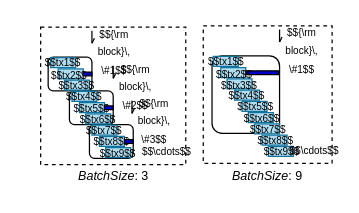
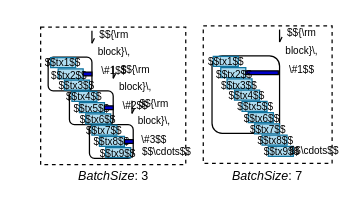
  <mxCell id="0" />
  <mxCell id="1" parent="0" />
  <mxCell id="2" value="" style="rounded=0;whiteSpace=wrap;html=1;dashed=1;" parent="1" vertex="1"><mxGeometry x="32" y="21" width="116" height="110" as="geometry" /></mxCell>
  <mxCell id="3" value="" style="rounded=1;whiteSpace=wrap;html=1;" parent="1" vertex="1"><mxGeometry x="71" y="99" width="35" height="27" as="geometry" /></mxCell>
  <mxCell id="4" value="" style="rounded=1;whiteSpace=wrap;html=1;" parent="1" vertex="1"><mxGeometry x="55" y="72" width="35" height="27" as="geometry" /></mxCell>
  <mxCell id="5" value="" style="rounded=1;whiteSpace=wrap;html=1;" parent="1" vertex="1"><mxGeometry x="38" y="45" width="35" height="27" as="geometry" /></mxCell>
  <mxCell id="6" value="" style="verticalLabelPosition=bottom;verticalAlign=top;html=1;shape=mxgraph.basic.rect;fillColor2=none;strokeWidth=1;size=20;indent=5;fontSize=7;fillColor=#b1ddf0;strokeColor=#10739e;" parent="1" vertex="1"><mxGeometry x="40" y="45.33" width="20" height="8" as="geometry" /></mxCell>
  <mxCell id="7" value="" style="verticalLabelPosition=bottom;verticalAlign=top;html=1;shape=mxgraph.basic.rect;fillColor2=none;strokeWidth=1;size=20;indent=5;fontSize=7;fillColor=#b1ddf0;strokeColor=#10739e;" parent="1" vertex="1"><mxGeometry x="46" y="54.33" width="20" height="8" as="geometry" /></mxCell>
  <mxCell id="8" value="" style="verticalLabelPosition=bottom;verticalAlign=top;html=1;shape=mxgraph.basic.rect;fillColor2=none;strokeWidth=1;size=20;indent=5;fontSize=7;fillColor=#b1ddf0;strokeColor=#10739e;" parent="1" vertex="1"><mxGeometry x="51" y="63.33" width="20" height="8" as="geometry" /></mxCell>
  <mxCell id="9" value="&lt;font style=&quot;font-size: 8px;&quot;&gt;$$tx1$$&lt;/font&gt;" style="text;html=1;strokeColor=none;fillColor=none;align=center;verticalAlign=middle;whiteSpace=wrap;rounded=0;fontColor=#000000;" parent="1" vertex="1"><mxGeometry x="20.25" y="38" width="60" height="22" as="geometry" /></mxCell>
  <mxCell id="10" value="" style="verticalLabelPosition=bottom;verticalAlign=top;html=1;shape=mxgraph.basic.rect;fillColor2=none;strokeWidth=1;size=20;indent=5;fontSize=7;fillColor=#b1ddf0;strokeColor=#10739e;" parent="1" vertex="1"><mxGeometry x="57" y="72.33" width="20" height="8" as="geometry" /></mxCell>
  <mxCell id="11" value="" style="verticalLabelPosition=bottom;verticalAlign=top;html=1;shape=mxgraph.basic.rect;fillColor2=none;strokeWidth=1;size=20;indent=5;fontSize=7;fillColor=#b1ddf0;strokeColor=#10739e;" parent="1" vertex="1"><mxGeometry x="63" y="81.33" width="20" height="8" as="geometry" /></mxCell>
  <mxCell id="12" value="" style="verticalLabelPosition=bottom;verticalAlign=top;html=1;shape=mxgraph.basic.rect;fillColor2=none;strokeWidth=1;size=20;indent=5;fontSize=7;fillColor=#b1ddf0;strokeColor=#10739e;" parent="1" vertex="1"><mxGeometry x="68" y="90.33" width="20" height="8" as="geometry" /></mxCell>
  <mxCell id="13" value="" style="verticalLabelPosition=bottom;verticalAlign=top;html=1;shape=mxgraph.basic.rect;fillColor2=none;strokeWidth=1;size=20;indent=5;fontSize=7;fillColor=#b1ddf0;strokeColor=#10739e;" parent="1" vertex="1"><mxGeometry x="73" y="99.33" width="20" height="8" as="geometry" /></mxCell>
  <mxCell id="14" value="" style="verticalLabelPosition=bottom;verticalAlign=top;html=1;shape=mxgraph.basic.rect;fillColor2=none;strokeWidth=1;size=20;indent=5;fontSize=7;fillColor=#b1ddf0;strokeColor=#10739e;" parent="1" vertex="1"><mxGeometry x="79" y="108.33" width="20" height="8" as="geometry" /></mxCell>
  <mxCell id="15" value="" style="verticalLabelPosition=bottom;verticalAlign=top;html=1;shape=mxgraph.basic.rect;fillColor2=none;strokeWidth=1;size=20;indent=5;fontSize=7;fillColor=#b1ddf0;strokeColor=#10739e;" parent="1" vertex="1"><mxGeometry x="84" y="117.33" width="20" height="8" as="geometry" /></mxCell>
  <mxCell id="16" value="&lt;font style=&quot;font-size: 8px;&quot;&gt;$$tx2$$&lt;/font&gt;" style="text;html=1;strokeColor=none;fillColor=none;align=center;verticalAlign=middle;whiteSpace=wrap;rounded=0;fontColor=#000000;" parent="1" vertex="1"><mxGeometry x="25.25" y="48" width="60" height="22" as="geometry" /></mxCell>
  <mxCell id="17" value="&lt;font style=&quot;font-size: 8px;&quot;&gt;$$tx3$$&lt;/font&gt;" style="text;html=1;strokeColor=none;fillColor=none;align=center;verticalAlign=middle;whiteSpace=wrap;rounded=0;fontColor=#000000;" parent="1" vertex="1"><mxGeometry x="31.25" y="56" width="60" height="22" as="geometry" /></mxCell>
  <mxCell id="18" value="&lt;font style=&quot;font-size: 8px;&quot;&gt;$$tx4$$&lt;/font&gt;" style="text;html=1;strokeColor=none;fillColor=none;align=center;verticalAlign=middle;whiteSpace=wrap;rounded=0;fontColor=#000000;" parent="1" vertex="1"><mxGeometry x="37.25" y="65" width="60" height="22" as="geometry" /></mxCell>
  <mxCell id="19" value="&lt;font style=&quot;font-size: 8px;&quot;&gt;$$tx5$$&lt;/font&gt;" style="text;html=1;strokeColor=none;fillColor=none;align=center;verticalAlign=middle;whiteSpace=wrap;rounded=0;fontColor=#000000;" parent="1" vertex="1"><mxGeometry x="43.25" y="74" width="60" height="22" as="geometry" /></mxCell>
  <mxCell id="20" value="&lt;font style=&quot;font-size: 8px;&quot;&gt;$$tx6$$&lt;/font&gt;" style="text;html=1;strokeColor=none;fillColor=none;align=center;verticalAlign=middle;whiteSpace=wrap;rounded=0;fontColor=#000000;" parent="1" vertex="1"><mxGeometry x="48.25" y="83" width="60" height="22" as="geometry" /></mxCell>
  <mxCell id="21" value="&lt;font style=&quot;font-size: 8px;&quot;&gt;$$tx7$$&lt;/font&gt;" style="text;html=1;strokeColor=none;fillColor=none;align=center;verticalAlign=middle;whiteSpace=wrap;rounded=0;fontColor=#000000;" parent="1" vertex="1"><mxGeometry x="53.25" y="92" width="60" height="22" as="geometry" /></mxCell>
  <mxCell id="22" value="&lt;font style=&quot;font-size: 8px;&quot;&gt;$$tx8$$&lt;/font&gt;" style="text;html=1;strokeColor=none;fillColor=none;align=center;verticalAlign=middle;whiteSpace=wrap;rounded=0;fontColor=#000000;" parent="1" vertex="1"><mxGeometry x="59.25" y="101" width="60" height="22" as="geometry" /></mxCell>
  <mxCell id="23" value="&lt;font style=&quot;font-size: 8px;&quot;&gt;$$tx9$$&lt;/font&gt;" style="text;html=1;strokeColor=none;fillColor=none;align=center;verticalAlign=middle;whiteSpace=wrap;rounded=0;fontColor=#000000;" parent="1" vertex="1"><mxGeometry x="64.25" y="110" width="60" height="22" as="geometry" /></mxCell>
  <mxCell id="24" value="&lt;font style=&quot;font-size: 8px;&quot;&gt;$${\rm block}\, \#1$$&lt;/font&gt;" style="text;html=1;strokeColor=none;fillColor=none;align=center;verticalAlign=middle;whiteSpace=wrap;rounded=0;fontColor=#000000;" parent="1" vertex="1"><mxGeometry x="67.25" y="29" width="47.75" height="22" as="geometry" /></mxCell>
  <mxCell id="25" value="&lt;h6 style=&quot;&quot;&gt;&lt;font size=&quot;1&quot; style=&quot;&quot;&gt;&lt;span style=&quot;font-weight: normal;&quot;&gt;&lt;i&gt;BatchSize&lt;/i&gt;: 3&lt;/span&gt;&lt;/font&gt;&lt;/h6&gt;" style="text;html=1;strokeColor=none;fillColor=none;align=center;verticalAlign=middle;whiteSpace=wrap;rounded=0;" parent="1" vertex="1"><mxGeometry x="48.25" y="131" width="84.75" height="17" as="geometry" /></mxCell>
  <mxCell id="26" value="" style="rounded=0;whiteSpace=wrap;html=1;fillColor=#0000CC;" parent="1" vertex="1"><mxGeometry x="66" y="57" width="7" height="3" as="geometry" /></mxCell>
  <mxCell id="27" value="" style="rounded=0;whiteSpace=wrap;html=1;fillColor=#0000CC;" parent="1" vertex="1"><mxGeometry x="99" y="111" width="7" height="3" as="geometry" /></mxCell>
  <mxCell id="28" value="" style="rounded=0;whiteSpace=wrap;html=1;fillColor=#0000CC;" parent="1" vertex="1"><mxGeometry x="83" y="84" width="7" height="3" as="geometry" /></mxCell>
  <mxCell id="29" value="" style="endArrow=openAsync;html=1;rounded=0;endFill=0;startSize=3;endSize=3;jumpSize=3;" parent="1" edge="1"><mxGeometry width="50" height="50" relative="1" as="geometry"><mxPoint x="105" y="80" as="sourcePoint" /><mxPoint x="105" y="90" as="targetPoint" /></mxGeometry></mxCell>
  <mxCell id="30" value="" style="endArrow=openAsync;html=1;rounded=0;endFill=0;startSize=3;endSize=3;jumpSize=3;" parent="1" edge="1"><mxGeometry width="50" height="50" relative="1" as="geometry"><mxPoint x="90" y="52" as="sourcePoint" /><mxPoint x="90" y="62" as="targetPoint" /></mxGeometry></mxCell>
  <mxCell id="31" value="" style="endArrow=openAsync;html=1;rounded=0;endFill=0;startSize=3;endSize=3;jumpSize=3;" parent="1" edge="1"><mxGeometry width="50" height="50" relative="1" as="geometry"><mxPoint x="73" y="24" as="sourcePoint" /><mxPoint x="73" y="34" as="targetPoint" /></mxGeometry></mxCell>
  <mxCell id="32" value="" style="rounded=0;whiteSpace=wrap;html=1;dashed=1;" parent="1" vertex="1"><mxGeometry x="162" y="20" width="103" height="110" as="geometry" /></mxCell>
  <mxCell id="33" value="" style="rounded=1;whiteSpace=wrap;html=1;" parent="1" vertex="1"><mxGeometry x="169" y="44" width="54" height="62" as="geometry" /></mxCell>
  <mxCell id="34" value="" style="verticalLabelPosition=bottom;verticalAlign=top;html=1;shape=mxgraph.basic.rect;fillColor2=none;strokeWidth=1;size=20;indent=5;fontSize=7;fillColor=#b1ddf0;strokeColor=#10739e;" parent="1" vertex="1"><mxGeometry x="170" y="44.33" width="20" height="8" as="geometry" /></mxCell>
  <mxCell id="35" value="" style="verticalLabelPosition=bottom;verticalAlign=top;html=1;shape=mxgraph.basic.rect;fillColor2=none;strokeWidth=1;size=20;indent=5;fontSize=7;fillColor=#b1ddf0;strokeColor=#10739e;" parent="1" vertex="1"><mxGeometry x="176" y="53.33" width="20" height="8" as="geometry" /></mxCell>
  <mxCell id="36" value="" style="verticalLabelPosition=bottom;verticalAlign=top;html=1;shape=mxgraph.basic.rect;fillColor2=none;strokeWidth=1;size=20;indent=5;fontSize=7;fillColor=#b1ddf0;strokeColor=#10739e;" parent="1" vertex="1"><mxGeometry x="181" y="62.33" width="20" height="8" as="geometry" /></mxCell>
  <mxCell id="37" value="" style="verticalLabelPosition=bottom;verticalAlign=top;html=1;shape=mxgraph.basic.rect;fillColor2=none;strokeWidth=1;size=20;indent=5;fontSize=7;fillColor=#b1ddf0;strokeColor=#10739e;" parent="1" vertex="1"><mxGeometry x="187" y="71.33" width="20" height="8" as="geometry" /></mxCell>
  <mxCell id="38" value="" style="verticalLabelPosition=bottom;verticalAlign=top;html=1;shape=mxgraph.basic.rect;fillColor2=none;strokeWidth=1;size=20;indent=5;fontSize=7;fillColor=#b1ddf0;strokeColor=#10739e;" parent="1" vertex="1"><mxGeometry x="193" y="80.33" width="20" height="8" as="geometry" /></mxCell>
  <mxCell id="39" value="" style="verticalLabelPosition=bottom;verticalAlign=top;html=1;shape=mxgraph.basic.rect;fillColor2=none;strokeWidth=1;size=20;indent=5;fontSize=7;fillColor=#b1ddf0;strokeColor=#10739e;" parent="1" vertex="1"><mxGeometry x="198" y="89.33" width="20" height="8" as="geometry" /></mxCell>
  <mxCell id="40" value="" style="verticalLabelPosition=bottom;verticalAlign=top;html=1;shape=mxgraph.basic.rect;fillColor2=none;strokeWidth=1;size=20;indent=5;fontSize=7;fillColor=#b1ddf0;strokeColor=#10739e;" parent="1" vertex="1"><mxGeometry x="203" y="98.33" width="20" height="8" as="geometry" /></mxCell>
  <mxCell id="41" value="" style="verticalLabelPosition=bottom;verticalAlign=top;html=1;shape=mxgraph.basic.rect;fillColor2=none;strokeWidth=1;size=20;indent=5;fontSize=7;fillColor=#b1ddf0;strokeColor=#10739e;" parent="1" vertex="1"><mxGeometry x="209" y="107.33" width="20" height="8" as="geometry" /></mxCell>
  <mxCell id="42" value="" style="verticalLabelPosition=bottom;verticalAlign=top;html=1;shape=mxgraph.basic.rect;fillColor2=none;strokeWidth=1;size=20;indent=5;fontSize=7;fillColor=#b1ddf0;strokeColor=#10739e;" parent="1" vertex="1"><mxGeometry x="214" y="116.33" width="20" height="8" as="geometry" /></mxCell>
  <mxCell id="43" value="&lt;font style=&quot;font-size: 8px;&quot;&gt;$$tx3$$&lt;/font&gt;" style="text;html=1;strokeColor=none;fillColor=none;align=center;verticalAlign=middle;whiteSpace=wrap;rounded=0;fontColor=#000000;" parent="1" vertex="1"><mxGeometry x="161.25" y="56" width="60" height="22" as="geometry" /></mxCell>
  <mxCell id="44" value="&lt;font style=&quot;font-size: 8px;&quot;&gt;$$tx4$$&lt;/font&gt;" style="text;html=1;strokeColor=none;fillColor=none;align=center;verticalAlign=middle;whiteSpace=wrap;rounded=0;fontColor=#000000;" parent="1" vertex="1"><mxGeometry x="167.25" y="64" width="60" height="22" as="geometry" /></mxCell>
  <mxCell id="45" value="&lt;font style=&quot;font-size: 8px;&quot;&gt;$$tx5$$&lt;/font&gt;" style="text;html=1;strokeColor=none;fillColor=none;align=center;verticalAlign=middle;whiteSpace=wrap;rounded=0;fontColor=#000000;" parent="1" vertex="1"><mxGeometry x="174.25" y="73" width="60" height="22" as="geometry" /></mxCell>
  <mxCell id="46" value="&lt;font style=&quot;font-size: 8px;&quot;&gt;$$tx6$$&lt;/font&gt;" style="text;html=1;strokeColor=none;fillColor=none;align=center;verticalAlign=middle;whiteSpace=wrap;rounded=0;fontColor=#000000;" parent="1" vertex="1"><mxGeometry x="179.25" y="82" width="60" height="22" as="geometry" /></mxCell>
  <mxCell id="47" value="&lt;font style=&quot;font-size: 8px;&quot;&gt;$$tx7$$&lt;/font&gt;" style="text;html=1;strokeColor=none;fillColor=none;align=center;verticalAlign=middle;whiteSpace=wrap;rounded=0;fontColor=#000000;" parent="1" vertex="1"><mxGeometry x="184.25" y="91" width="60" height="22" as="geometry" /></mxCell>
  <mxCell id="48" value="&lt;font style=&quot;font-size: 8px;&quot;&gt;$$tx8$$&lt;/font&gt;" style="text;html=1;strokeColor=none;fillColor=none;align=center;verticalAlign=middle;whiteSpace=wrap;rounded=0;fontColor=#000000;" parent="1" vertex="1"><mxGeometry x="190.25" y="100" width="60" height="22" as="geometry" /></mxCell>
  <mxCell id="49" value="&lt;font style=&quot;font-size: 8px;&quot;&gt;$$tx9$$&lt;/font&gt;" style="text;html=1;strokeColor=none;fillColor=none;align=center;verticalAlign=middle;whiteSpace=wrap;rounded=0;fontColor=#000000;" parent="1" vertex="1"><mxGeometry x="195.25" y="109" width="60" height="22" as="geometry" /></mxCell>
  <mxCell id="50" value="" style="rounded=0;whiteSpace=wrap;html=1;fillColor=#0000CC;" parent="1" vertex="1"><mxGeometry x="196" y="56" width="26" height="3" as="geometry" /></mxCell>
  <mxCell id="51" value="&lt;font style=&quot;font-size: 8px;&quot;&gt;$$tx2$$&lt;/font&gt;" style="text;html=1;strokeColor=none;fillColor=none;align=center;verticalAlign=middle;whiteSpace=wrap;rounded=0;fontColor=#000000;" parent="1" vertex="1"><mxGeometry x="157.25" y="47" width="60" height="22" as="geometry" /></mxCell>
  <mxCell id="52" value="&lt;font style=&quot;font-size: 8px;&quot;&gt;$$tx1$$&lt;/font&gt;" style="text;html=1;strokeColor=none;fillColor=none;align=center;verticalAlign=middle;whiteSpace=wrap;rounded=0;fontColor=#000000;" parent="1" vertex="1"><mxGeometry x="165" y="37" width="31.25" height="22" as="geometry" /></mxCell>
  <mxCell id="53" value="" style="endArrow=openAsync;html=1;rounded=0;endFill=0;startSize=3;endSize=3;jumpSize=3;" parent="1" edge="1"><mxGeometry width="50" height="50" relative="1" as="geometry"><mxPoint x="223" y="23" as="sourcePoint" /><mxPoint x="223" y="33" as="targetPoint" /></mxGeometry></mxCell>
  <mxCell id="54" value="&lt;font style=&quot;font-size: 8px;&quot;&gt;$${\rm block}\, \#2$$&lt;/font&gt;" style="text;html=1;strokeColor=none;fillColor=none;align=center;verticalAlign=middle;whiteSpace=wrap;rounded=0;fontColor=#000000;" vertex="1" parent="1"><mxGeometry x="84.25" y="57" width="47.75" height="22" as="geometry" /></mxCell>
  <mxCell id="55" value="&lt;font style=&quot;font-size: 8px;&quot;&gt;$${\rm block}\, \#3$$&lt;/font&gt;" style="text;html=1;strokeColor=none;fillColor=none;align=center;verticalAlign=middle;whiteSpace=wrap;rounded=0;fontColor=#000000;" vertex="1" parent="1"><mxGeometry x="99.25" y="84" width="47.75" height="22" as="geometry" /></mxCell>
  <mxCell id="56" value="&lt;font style=&quot;font-size: 8px;&quot;&gt;$${\rm block}\, \#1$$&lt;/font&gt;" style="text;html=1;strokeColor=none;fillColor=none;align=center;verticalAlign=middle;whiteSpace=wrap;rounded=0;fontColor=#000000;" vertex="1" parent="1"><mxGeometry x="217.25" y="28" width="47.75" height="22" as="geometry" /></mxCell>
- <mxCell id="57" value="&lt;h6 style=&quot;&quot;&gt;&lt;font size=&quot;1&quot; style=&quot;&quot;&gt;&lt;span style=&quot;font-weight: normal;&quot;&gt;&lt;i&gt;BatchSize&lt;/i&gt;: 9&lt;/span&gt;&lt;/font&gt;&lt;/h6&gt;" style="text;html=1;strokeColor=none;fillColor=none;align=center;verticalAlign=middle;whiteSpace=wrap;rounded=0;" vertex="1" parent="1"><mxGeometry x="171.25" y="131" width="84.75" height="17" as="geometry" /></mxCell>
+ <mxCell id="57" value="&lt;h6 style=&quot;&quot;&gt;&lt;font size=&quot;1&quot; style=&quot;&quot;&gt;&lt;span style=&quot;font-weight: normal;&quot;&gt;&lt;i&gt;BatchSize&lt;/i&gt;: 7&lt;/span&gt;&lt;/font&gt;&lt;/h6&gt;" style="text;html=1;strokeColor=none;fillColor=none;align=center;verticalAlign=middle;whiteSpace=wrap;rounded=0;" vertex="1" parent="1"><mxGeometry x="171.25" y="131" width="84.75" height="17" as="geometry" /></mxCell>
  <mxCell id="58" value="&lt;font style=&quot;font-size: 8px;&quot;&gt;$$\cdots$$&lt;/font&gt;" style="text;html=1;strokeColor=none;fillColor=none;align=center;verticalAlign=middle;whiteSpace=wrap;rounded=0;fontColor=#000000;" vertex="1" parent="1"><mxGeometry x="119.25" y="108" width="27.75" height="23" as="geometry" /></mxCell>
  <mxCell id="59" value="&lt;font style=&quot;font-size: 8px;&quot;&gt;$$\cdots$$&lt;/font&gt;" style="text;html=1;strokeColor=none;fillColor=none;align=center;verticalAlign=middle;whiteSpace=wrap;rounded=0;fontColor=#000000;" vertex="1" parent="1"><mxGeometry x="237.25" y="107" width="27.75" height="23" as="geometry" /></mxCell>
